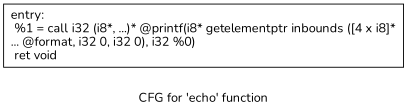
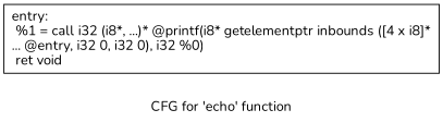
  digraph {
    label="CFG for 'echo' function"
    fontname=Nunito
-   n1 [label="{entry:\l  %1 = call i32 (i8*, ...)* @printf(i8* getelementptr inbounds ([4 x i8]*\l... @format, i32 0, i32 0), i32 %0)\l  ret void\l}" shape=record fontname=Nunito]
+   n1 [label="{entry:\l  %1 = call i32 (i8*, ...)* @printf(i8* getelementptr inbounds ([4 x i8]*\l... @entry, i32 0, i32 0), i32 %0)\l  ret void\l}" shape=record fontname=Nunito]
  }
